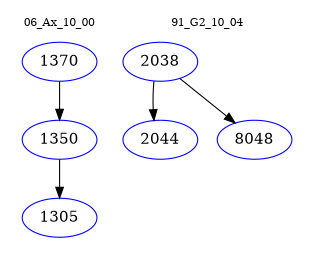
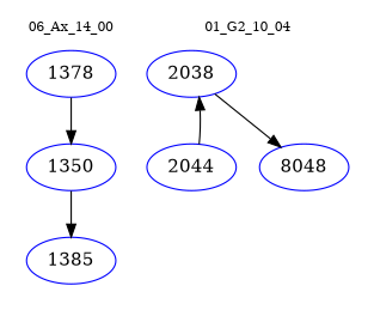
  digraph {
    node [color=blue]
    edge [color=black]
-   n1 [label=1370]
+   n1 [label=1378]
    n2 [label=1350]
-   n3 [label=1305]
+   n3 [label=1385]
    n4 [label=2038]
    n5 [label=2044]
    n6 [label=8048]
    subgraph cluster_1 {
      color=white
      fontsize=10
-     label="06_Ax_10_00"
+     label="06_Ax_14_00"
      n1
      n2
      n3
    }
    subgraph cluster_2 {
      color=white
      fontsize=10
-     label="91_G2_10_04"
+     label="01_G2_10_04"
      n4
      n5
      n6
    }
    n1 -> n2
    n2 -> n3
-   n4 -> n5
+   n5 -> n4
    n4 -> n6
  }
